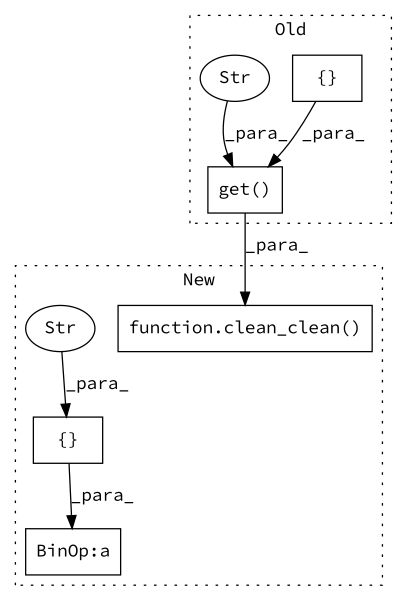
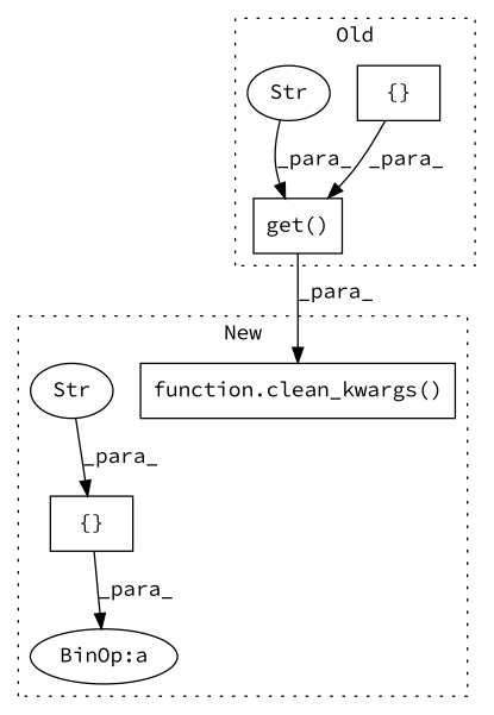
  digraph {
    fontname="Source Code Pro"
    node [a=75 fontname="Source Code Pro" shape=box]
    edge [fontname="Source Code Pro"]
    n1 [l="11,1" label="get()" s="6112,6150"]
    n2 [a=95 l="2,1" label="{}" s="6148,6149"]
    n3 [a=66 l=23 label=Str s=6123 shape=ellipse]
-   n4 [l="13,1" label="function.clean_clean()" s="7451,7504"]
-   n5 [a=82 l=3 label="BinOp:a" s=7412]
+   n4 [l="13,1" label="function.clean_kwargs()" s="7451,7504"]
+   n5 [a=82 l=3 label="BinOp:a" s=7412 shape=ellipse]
    n6 [a=59 l="1,0" label="{}" s="7415,7432"]
    n7 [a=66 l=16 label=Str s=7416 shape=ellipse]
    subgraph cluster_1 {
      label=Old
      style=dotted
      n1
      n2
      n3
    }
    subgraph cluster_2 {
      label=New
      style=dotted
      n4
      n5
      n6
      n7
    }
    n1 -> n4 [label=_para_]
    n2 -> n1 [label=_para_]
    n3 -> n1 [label=_para_]
    n6 -> n5 [label=_para_]
    n7 -> n6 [label=_para_]
  }
